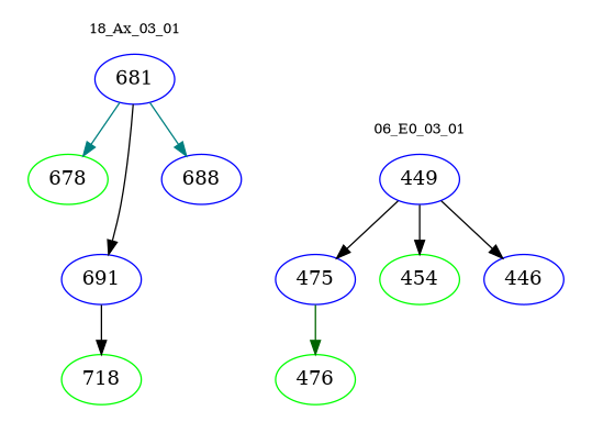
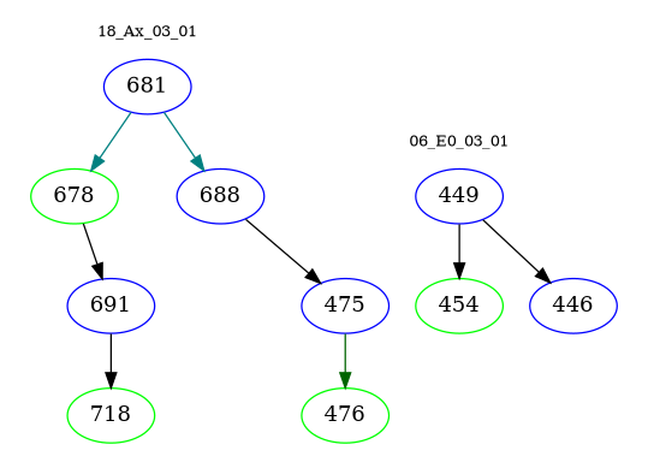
  digraph {
    node [color=blue]
    edge [color=black]
    n1 [label=681]
    n2 [color=green label=678]
    n3 [label=691]
    n4 [label=688]
    n5 [color=green label=718]
    n6 [label=449]
    n7 [label=446]
    n8 [label=475]
    n9 [color=green label=454]
    n10 [color=green label=476]
    subgraph cluster_1 {
      color=white
      fontsize=10
      label="18_Ax_03_01"
      n1
      n2
      n3
      n4
      n5
    }
    subgraph cluster_2 {
      color=white
      fontsize=10
      label="06_E0_03_01"
      n6
      n7
      n8
      n9
      n10
    }
    n1 -> n2 [color=teal]
-   n1 -> n3
+   n2 -> n3
    n1 -> n4 [color=teal]
    n3 -> n5
    n6 -> n7
-   n6 -> n8
+   n4 -> n8
    n6 -> n9
    n8 -> n10 [color=darkgreen]
  }
